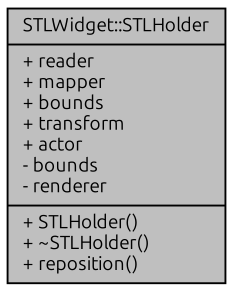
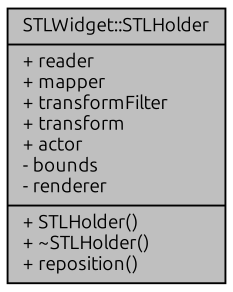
  digraph {
    fontname=Ubuntu
-   n1 [color=black fillcolor=grey75 fontcolor=black fontname=Ubuntu fontsize=10 height=0.2 label="{STLWidget::STLHolder\n|+ reader\l+ mapper\l+ bounds\l+ transform\l+ actor\l- bounds\l- renderer\l|+ STLHolder()\l+ ~STLHolder()\l+ reposition()\l}" shape=record style=filled width=0.4]
+   n1 [color=black fillcolor=grey75 fontcolor=black fontname=Ubuntu fontsize=10 height=0.2 label="{STLWidget::STLHolder\n|+ reader\l+ mapper\l+ transformFilter\l+ transform\l+ actor\l- bounds\l- renderer\l|+ STLHolder()\l+ ~STLHolder()\l+ reposition()\l}" shape=record style=filled width=0.4]
  }
